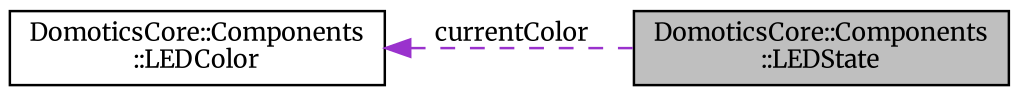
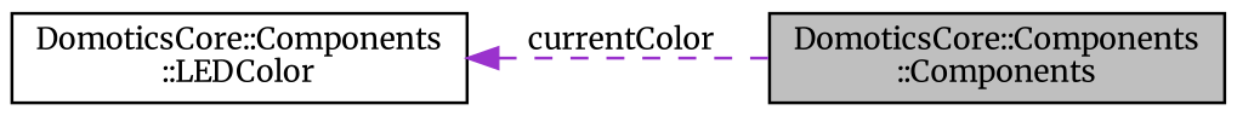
  digraph {
    rankdir=LR
    fontname=Merriweather
    node [color=black fontname=Merriweather fontsize=10 shape=record style=filled]
-   n1 [fillcolor=grey75 fontcolor=black height=0.2 label="DomoticsCore::Components\l::LEDState" width=0.4]
+   n1 [fillcolor=grey75 fontcolor=black height=0.2 label="DomoticsCore::Components\l::Components" width=0.4]
    n2 [fillcolor=white height=0.2 label="DomoticsCore::Components\l::LEDColor" width=0.4]
    n2 -> n1 [color=darkorchid3 dir=back fontname=Merriweather fontsize=10 label=" currentColor" labelfontname=Helvetica labelfontsize=10 style=dashed]
  }
